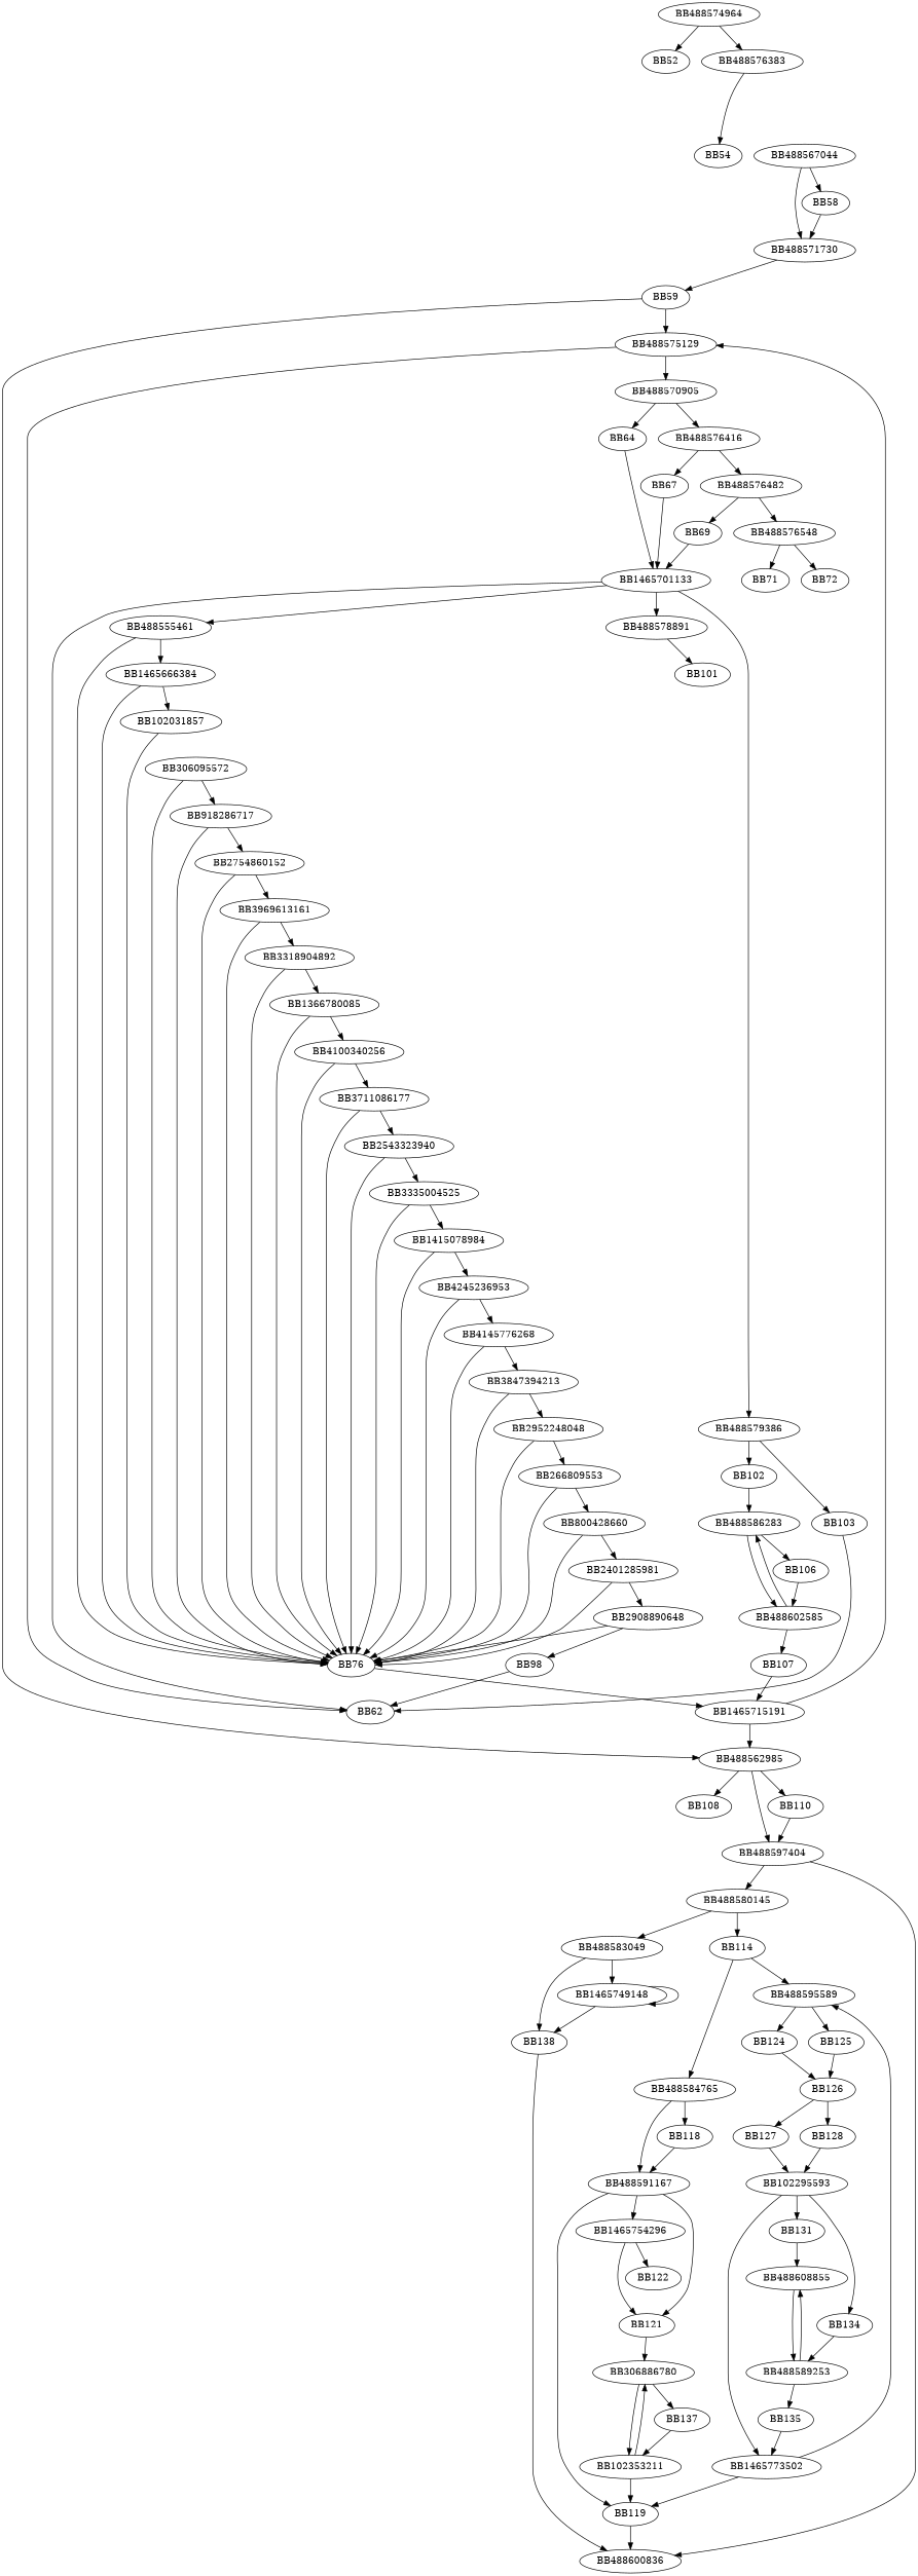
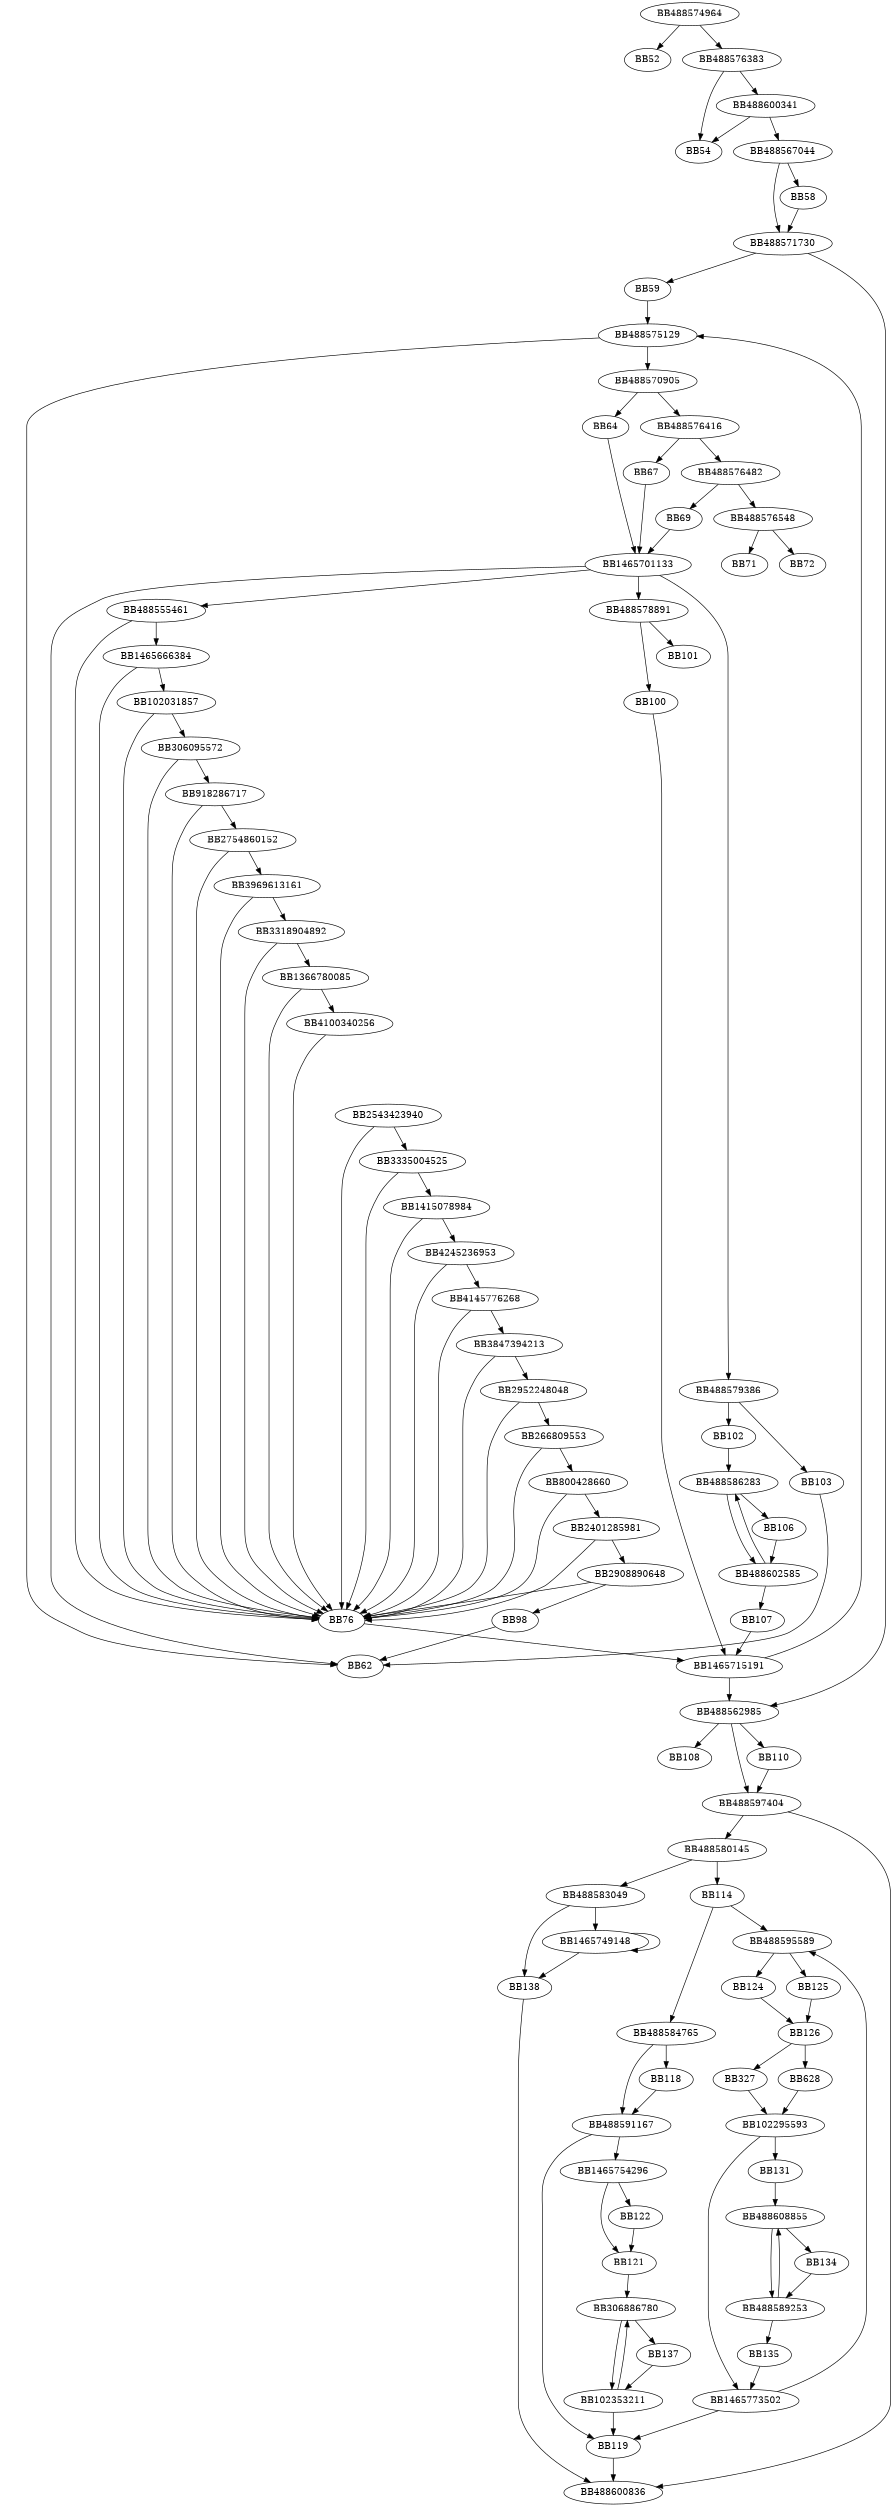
  digraph {
    BB488574964
    BB52
    BB488576383
    BB54
+   BB488600341
    BB488567044
    BB488571730
    BB58
    BB59
    BB488562985
    BB488575129
    BB108
    BB488597404
    BB110
    BB62
    BB488570905
    BB488580145
    BB488600836
    BB64
    BB488576416
    BB1465701133
    BB67
    BB488576482
    BB488555461
    BB488578891
    BB488579386
    BB69
    BB488576548
    BB76
    BB1465666384
+   BB100
    BB101
    BB102
    BB103
    BB71
    BB72
    BB1465715191
    BB102031857
    BB488586283
    BB306095572
    BB918286717
    BB2754860152
    BB3969613161
    BB3318904892
    BB1366780085
    BB4100340256
-   BB3711086177
-   BB2543323940
+   BB2543323940 [label=BB2543423940]
    BB3335004525
    BB1415078984
    BB4245236953
    BB4145776268
    BB3847394213
    BB2952248048
    BB266809553
    BB800428660
    BB2401285981
    BB2908890648
    BB98
    BB488602585
    BB106
    BB107
    BB488583049
    BB114
    BB138
    BB1465749148
    BB488584765
    BB488595589
    BB488591167
    BB118
    BB124
    BB125
    BB119
    BB1465754296
    BB126
    BB121
    BB122
    BB306886780
    BB102353211
    BB137
-   BB127
-   BB128
+   BB127 [label=BB327]
+   BB128 [label=BB628]
    BB102295593
    BB1465773502
    BB131
    BB488608855
    BB488589253
    BB134
    BB135
    BB488574964 -> BB52
    BB488574964 -> BB488576383
    BB488576383 -> BB54
+   BB488576383 -> BB488600341
+   BB488600341 -> BB54
+   BB488600341 -> BB488567044
    BB488567044 -> BB488571730
    BB488567044 -> BB58
    BB488571730 -> BB59
-   BB59 -> BB488562985
+   BB488571730 -> BB488562985
    BB58 -> BB488571730
    BB59 -> BB488575129
    BB488562985 -> BB108
    BB488562985 -> BB488597404
    BB488562985 -> BB110
    BB488575129 -> BB62
    BB488575129 -> BB488570905
    BB488597404 -> BB488580145
    BB488597404 -> BB488600836
    BB110 -> BB488597404
    BB488570905 -> BB64
    BB488570905 -> BB488576416
    BB488580145 -> BB488583049
    BB488580145 -> BB114
    BB64 -> BB1465701133
    BB488576416 -> BB67
    BB488576416 -> BB488576482
    BB1465701133 -> BB62
    BB1465701133 -> BB488555461
    BB1465701133 -> BB488578891
    BB1465701133 -> BB488579386
    BB67 -> BB1465701133
    BB488576482 -> BB69
    BB488576482 -> BB488576548
    BB488555461 -> BB76
    BB488555461 -> BB1465666384
+   BB488578891 -> BB100
    BB488578891 -> BB101
    BB488579386 -> BB102
    BB488579386 -> BB103
    BB69 -> BB1465701133
    BB488576548 -> BB71
    BB488576548 -> BB72
    BB76 -> BB1465715191
    BB1465666384 -> BB76
    BB1465666384 -> BB102031857
+   BB100 -> BB1465715191
    BB102 -> BB488586283
    BB103 -> BB62
    BB1465715191 -> BB488562985
    BB1465715191 -> BB488575129
    BB102031857 -> BB76
+   BB102031857 -> BB306095572
    BB488586283 -> BB488602585
    BB488586283 -> BB106
    BB306095572 -> BB76
    BB306095572 -> BB918286717
    BB918286717 -> BB76
    BB918286717 -> BB2754860152
    BB2754860152 -> BB76
    BB2754860152 -> BB3969613161
    BB3969613161 -> BB76
    BB3969613161 -> BB3318904892
    BB3318904892 -> BB76
    BB3318904892 -> BB1366780085
    BB1366780085 -> BB76
    BB1366780085 -> BB4100340256
    BB4100340256 -> BB76
-   BB4100340256 -> BB3711086177
-   BB3711086177 -> BB76
-   BB3711086177 -> BB2543323940
    BB2543323940 -> BB76
    BB2543323940 -> BB3335004525
    BB3335004525 -> BB76
    BB3335004525 -> BB1415078984
    BB1415078984 -> BB76
    BB1415078984 -> BB4245236953
    BB4245236953 -> BB76
    BB4245236953 -> BB4145776268
    BB4145776268 -> BB76
    BB4145776268 -> BB3847394213
    BB3847394213 -> BB76
    BB3847394213 -> BB2952248048
    BB2952248048 -> BB76
    BB2952248048 -> BB266809553
    BB266809553 -> BB76
    BB266809553 -> BB800428660
    BB800428660 -> BB76
    BB800428660 -> BB2401285981
    BB2401285981 -> BB76
    BB2401285981 -> BB2908890648
    BB2908890648 -> BB76
    BB2908890648 -> BB98
    BB98 -> BB62
    BB488602585 -> BB488586283
    BB488602585 -> BB107
    BB106 -> BB488602585
    BB107 -> BB1465715191
    BB488583049 -> BB138
    BB488583049 -> BB1465749148
    BB114 -> BB488584765
    BB114 -> BB488595589
    BB138 -> BB488600836
    BB1465749148 -> BB138
    BB1465749148 -> BB1465749148
    BB488584765 -> BB488591167
    BB488584765 -> BB118
    BB488595589 -> BB124
    BB488595589 -> BB125
    BB488591167 -> BB119
    BB488591167 -> BB1465754296
    BB118 -> BB488591167
    BB124 -> BB126
    BB125 -> BB126
    BB119 -> BB488600836
    BB1465754296 -> BB121
    BB1465754296 -> BB122
    BB126 -> BB127
    BB126 -> BB128
    BB121 -> BB306886780
-   BB488591167 -> BB121
+   BB122 -> BB121
    BB306886780 -> BB102353211
    BB306886780 -> BB137
    BB102353211 -> BB119
    BB102353211 -> BB306886780
    BB137 -> BB102353211
    BB127 -> BB102295593
    BB128 -> BB102295593
    BB102295593 -> BB1465773502
    BB102295593 -> BB131
    BB1465773502 -> BB488595589
    BB1465773502 -> BB119
    BB131 -> BB488608855
    BB488608855 -> BB488589253
-   BB102295593 -> BB134
+   BB488608855 -> BB134
    BB488589253 -> BB488608855
    BB488589253 -> BB135
    BB134 -> BB488589253
    BB135 -> BB1465773502
  }
